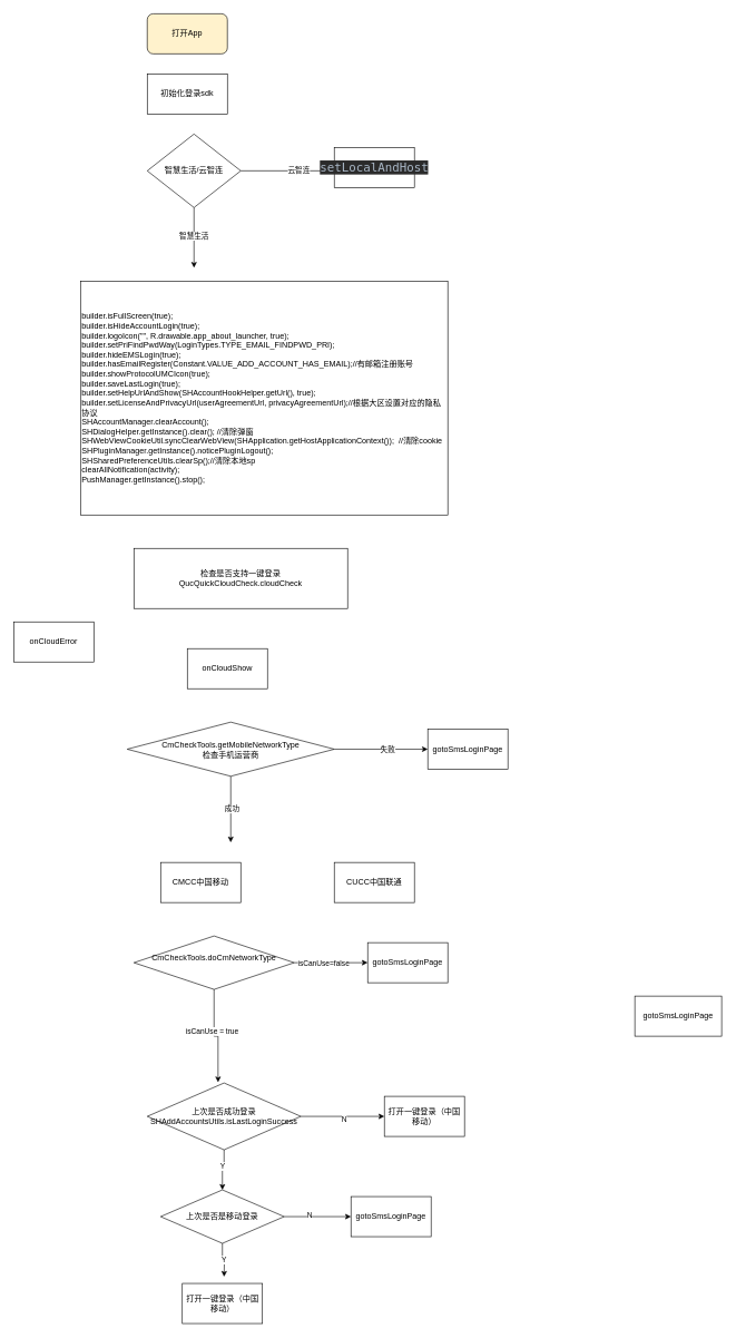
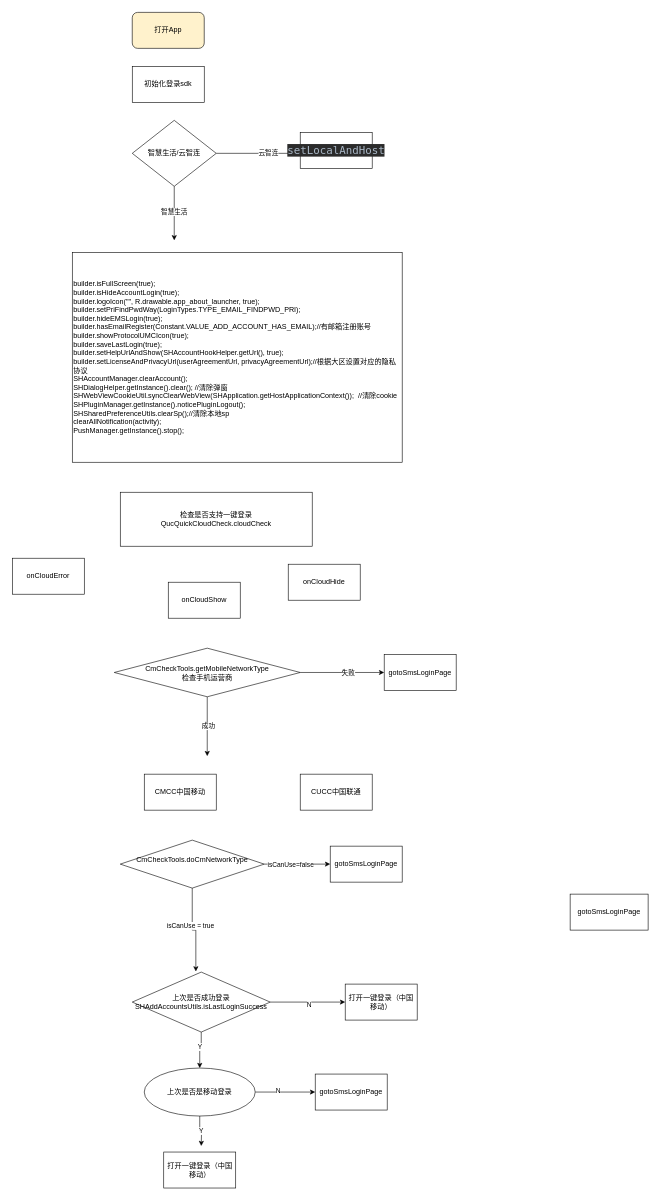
  <mxCell id="0" />
  <mxCell id="1" parent="0" />
  <mxCell id="2" value="打开App" style="rounded=1;whiteSpace=wrap;html=1;fillColor=#fff2cc;" vertex="1" parent="1"><mxGeometry x="220" y="20" width="120" height="60" as="geometry" /></mxCell>
  <mxCell id="3" value="初始化登录sdk" style="whiteSpace=wrap;html=1;" vertex="1" parent="1"><mxGeometry x="220" y="110" width="120" height="60" as="geometry" /></mxCell>
  <mxCell id="4" style="edgeStyle=orthogonalEdgeStyle;rounded=0;orthogonalLoop=1;jettySize=auto;html=1;" edge="1" parent="1" source="8"><mxGeometry relative="1" as="geometry"><mxPoint x="290" y="400" as="targetPoint" /></mxGeometry></mxCell>
  <mxCell id="5" value="智慧生活" style="edgeLabel;html=1;align=center;verticalAlign=middle;resizable=0;points=[];" vertex="1" connectable="0" parent="4"><mxGeometry x="-0.072" y="-1" relative="1" as="geometry"><mxPoint as="offset" /></mxGeometry></mxCell>
  <mxCell id="6" style="edgeStyle=orthogonalEdgeStyle;rounded=0;orthogonalLoop=1;jettySize=auto;html=1;" edge="1" parent="1" source="8"><mxGeometry relative="1" as="geometry"><mxPoint x="540" y="255" as="targetPoint" /></mxGeometry></mxCell>
  <mxCell id="7" value="云智连" style="edgeLabel;html=1;align=center;verticalAlign=middle;resizable=0;points=[];" vertex="1" connectable="0" parent="6"><mxGeometry x="-0.047" y="2" relative="1" as="geometry"><mxPoint as="offset" /></mxGeometry></mxCell>
  <mxCell id="8" value="智慧生活/云智连" style="rhombus;whiteSpace=wrap;html=1;" vertex="1" parent="1"><mxGeometry x="220" y="200" width="140" height="110" as="geometry" /></mxCell>
  <mxCell id="9" value="&lt;div style=&quot;background-color:#2b2b2b;color:#a9b7c6;font-family:'Courier New',monospace;font-size:13.5pt;&quot;&gt;&lt;pre&gt;setLocalAndHost&lt;/pre&gt;&lt;/div&gt;" style="whiteSpace=wrap;html=1;" vertex="1" parent="1"><mxGeometry x="500" y="220" width="120" height="60" as="geometry" /></mxCell>
  <mxCell id="10" value="&lt;div&gt;builder.isFullScreen(true);&lt;/div&gt;&lt;div&gt;builder.isHideAccountLogin(true);&lt;/div&gt;&lt;div&gt;builder.logoIcon(&quot;&quot;, R.drawable.app_about_launcher, true);&lt;/div&gt;&lt;div&gt;builder.setPriFindPwdWay(LoginTypes.TYPE_EMAIL_FINDPWD_PRI);&lt;/div&gt;&lt;div&gt;builder.hideEMSLogin(true);&lt;/div&gt;&lt;div&gt;builder.hasEmailRegister(Constant.VALUE_ADD_ACCOUNT_HAS_EMAIL);//有邮箱注册账号&lt;/div&gt;&lt;div&gt;builder.showProtocolUMCIcon(true);&lt;/div&gt;&lt;div&gt;&lt;div&gt;builder.saveLastLogin(true);&lt;/div&gt;&lt;div&gt;builder.setHelpUrlAndShow(SHAccountHookHelper.getUrl(), true);&lt;/div&gt;&lt;/div&gt;&lt;div&gt;builder.setLicenseAndPrivacyUrl(userAgreementUrl, privacyAgreementUrl);//根据大区设置对应的隐私协议&lt;br&gt;&lt;/div&gt;&lt;div&gt;&lt;div&gt;SHAccountManager.clearAccount();&lt;/div&gt;&lt;div&gt;SHDialogHelper.getInstance().clear(); //清除弹窗&lt;/div&gt;&lt;div&gt;SHWebViewCookieUtil.syncClearWebView(SHApplication.getHostApplicationContext());&amp;nbsp; //清除cookie&lt;/div&gt;&lt;div&gt;SHPluginManager.getInstance().noticePluginLogout();&lt;/div&gt;&lt;div&gt;SHSharedPreferenceUtils.clearSp();//清除本地sp&lt;/div&gt;&lt;div&gt;clearAllNotification(activity);&lt;/div&gt;&lt;div&gt;PushManager.getInstance().stop();&lt;/div&gt;&lt;/div&gt;" style="whiteSpace=wrap;html=1;align=left;" vertex="1" parent="1"><mxGeometry x="120" y="420" width="550" height="350" as="geometry" /></mxCell>
  <mxCell id="11" value="检查是否支持一键登录&lt;br&gt;&lt;div style=&quot;text-align: left;&quot;&gt;&lt;span style=&quot;background-color: initial;&quot;&gt;QucQuickCloudCheck.cloudCheck&lt;/span&gt;&lt;/div&gt;" style="whiteSpace=wrap;html=1;" vertex="1" parent="1"><mxGeometry x="200" y="820" width="320" height="90" as="geometry" /></mxCell>
+ <mxCell id="12" value="onCloudHide" style="whiteSpace=wrap;html=1;" vertex="1" parent="1"><mxGeometry x="480" y="940" width="120" height="60" as="geometry" /></mxCell>
  <mxCell id="13" value="onCloudShow" style="whiteSpace=wrap;html=1;" vertex="1" parent="1"><mxGeometry x="280" y="970" width="120" height="60" as="geometry" /></mxCell>
  <mxCell id="14" value="onCloudError" style="whiteSpace=wrap;html=1;" vertex="1" parent="1"><mxGeometry x="20" y="930" width="120" height="60" as="geometry" /></mxCell>
  <mxCell id="15" style="edgeStyle=orthogonalEdgeStyle;rounded=0;orthogonalLoop=1;jettySize=auto;html=1;" edge="1" parent="1" source="19"><mxGeometry relative="1" as="geometry"><mxPoint x="345" y="1260" as="targetPoint" /></mxGeometry></mxCell>
  <mxCell id="16" value="成功" style="edgeLabel;html=1;align=center;verticalAlign=middle;resizable=0;points=[];" vertex="1" connectable="0" parent="15"><mxGeometry x="-0.035" y="1" relative="1" as="geometry"><mxPoint as="offset" /></mxGeometry></mxCell>
  <mxCell id="17" style="edgeStyle=orthogonalEdgeStyle;rounded=0;orthogonalLoop=1;jettySize=auto;html=1;" edge="1" parent="1" source="19"><mxGeometry relative="1" as="geometry"><mxPoint x="640" y="1120.5" as="targetPoint" /></mxGeometry></mxCell>
  <mxCell id="18" value="失败" style="edgeLabel;html=1;align=center;verticalAlign=middle;resizable=0;points=[];" vertex="1" connectable="0" parent="17"><mxGeometry x="0.132" relative="1" as="geometry"><mxPoint as="offset" /></mxGeometry></mxCell>
  <mxCell id="19" value="CmCheckTools.getMobileNetworkType&lt;br style=&quot;border-color: var(--border-color);&quot;&gt;检查手机运营商" style="rhombus;whiteSpace=wrap;html=1;" vertex="1" parent="1"><mxGeometry x="190" y="1080" width="310" height="81" as="geometry" /></mxCell>
  <mxCell id="20" value="gotoSmsLoginPage" style="whiteSpace=wrap;html=1;" vertex="1" parent="1"><mxGeometry x="640" y="1090.5" width="120" height="60" as="geometry" /></mxCell>
  <mxCell id="21" value="CMCC中国移动" style="whiteSpace=wrap;html=1;" vertex="1" parent="1"><mxGeometry x="240" y="1290" width="120" height="60" as="geometry" /></mxCell>
  <mxCell id="22" value="CUCC中国联通" style="whiteSpace=wrap;html=1;" vertex="1" parent="1"><mxGeometry x="500" y="1290" width="120" height="60" as="geometry" /></mxCell>
  <mxCell id="23" style="edgeStyle=orthogonalEdgeStyle;rounded=0;orthogonalLoop=1;jettySize=auto;html=1;exitX=0.5;exitY=1;exitDx=0;exitDy=0;entryX=0.5;entryY=0;entryDx=0;entryDy=0;" edge="1" parent="1" source="27" target="31"><mxGeometry relative="1" as="geometry" /></mxCell>
  <mxCell id="24" value="Y" style="edgeLabel;html=1;align=center;verticalAlign=middle;resizable=0;points=[];" vertex="1" connectable="0" parent="23"><mxGeometry x="-0.229" y="-3" relative="1" as="geometry"><mxPoint as="offset" /></mxGeometry></mxCell>
  <mxCell id="25" style="edgeStyle=orthogonalEdgeStyle;rounded=0;orthogonalLoop=1;jettySize=auto;html=1;" edge="1" parent="1" source="27"><mxGeometry relative="1" as="geometry"><mxPoint x="575" y="1670" as="targetPoint" /></mxGeometry></mxCell>
  <mxCell id="26" value="N" style="edgeLabel;html=1;align=center;verticalAlign=middle;resizable=0;points=[];" vertex="1" connectable="0" parent="25"><mxGeometry x="0.043" y="-4" relative="1" as="geometry"><mxPoint as="offset" /></mxGeometry></mxCell>
  <mxCell id="27" value="上次是否成功登录&lt;br&gt;SHAddAccountsUtils.isLastLoginSuccess" style="rhombus;whiteSpace=wrap;html=1;" vertex="1" parent="1"><mxGeometry x="220" y="1620" width="230" height="100" as="geometry" /></mxCell>
  <mxCell id="28" value="Y" style="edgeStyle=orthogonalEdgeStyle;rounded=0;orthogonalLoop=1;jettySize=auto;html=1;" edge="1" parent="1" source="31"><mxGeometry relative="1" as="geometry"><mxPoint x="335" y="1910" as="targetPoint" /></mxGeometry></mxCell>
  <mxCell id="29" style="edgeStyle=orthogonalEdgeStyle;rounded=0;orthogonalLoop=1;jettySize=auto;html=1;entryX=0;entryY=0.5;entryDx=0;entryDy=0;" edge="1" parent="1" source="31" target="33"><mxGeometry relative="1" as="geometry" /></mxCell>
  <mxCell id="30" value="N" style="edgeLabel;html=1;align=center;verticalAlign=middle;resizable=0;points=[];" vertex="1" connectable="0" parent="29"><mxGeometry x="-0.26" y="3" relative="1" as="geometry"><mxPoint as="offset" /></mxGeometry></mxCell>
- <mxCell id="31" value="上次是否是移动登录" style="rhombus;whiteSpace=wrap;html=1;" vertex="1" parent="1"><mxGeometry x="240" y="1780" width="185" height="80" as="geometry" /></mxCell>
+ <mxCell id="31" value="上次是否是移动登录" style="ellipse;whiteSpace=wrap;html=1;" vertex="1" parent="1"><mxGeometry x="240" y="1780" width="185" height="80" as="geometry" /></mxCell>
  <mxCell id="32" value="打开一键登录（中国移动）" style="whiteSpace=wrap;html=1;" vertex="1" parent="1"><mxGeometry x="272.5" y="1920" width="120" height="60" as="geometry" /></mxCell>
  <mxCell id="33" value="gotoSmsLoginPage" style="whiteSpace=wrap;html=1;" vertex="1" parent="1"><mxGeometry x="525" y="1790" width="120" height="60" as="geometry" /></mxCell>
  <mxCell id="34" value="打开一键登录（中国移动）" style="whiteSpace=wrap;html=1;" vertex="1" parent="1"><mxGeometry x="575" y="1640" width="120" height="60" as="geometry" /></mxCell>
  <mxCell id="35" style="edgeStyle=orthogonalEdgeStyle;rounded=0;orthogonalLoop=1;jettySize=auto;html=1;" edge="1" parent="1" source="37"><mxGeometry relative="1" as="geometry"><mxPoint x="550" y="1440" as="targetPoint" /></mxGeometry></mxCell>
  <mxCell id="36" value="isCanUse=false" style="edgeLabel;html=1;align=center;verticalAlign=middle;resizable=0;points=[];" vertex="1" connectable="0" parent="35"><mxGeometry x="-0.222" y="-1" relative="1" as="geometry"><mxPoint as="offset" /></mxGeometry></mxCell>
  <mxCell id="37" value="CmCheckTools.doCmNetworkType&lt;div&gt;&lt;br/&gt;&lt;/div&gt;" style="rhombus;whiteSpace=wrap;html=1;" vertex="1" parent="1"><mxGeometry x="200" y="1400" width="240" height="80" as="geometry" /></mxCell>
  <mxCell id="38" style="edgeStyle=orthogonalEdgeStyle;rounded=0;orthogonalLoop=1;jettySize=auto;html=1;entryX=0.461;entryY=-0.01;entryDx=0;entryDy=0;entryPerimeter=0;" edge="1" parent="1" source="37" target="27"><mxGeometry relative="1" as="geometry" /></mxCell>
  <mxCell id="39" value="isCanUse = true" style="edgeLabel;html=1;align=center;verticalAlign=middle;resizable=0;points=[];" vertex="1" connectable="0" parent="38"><mxGeometry x="-0.145" y="-4" relative="1" as="geometry"><mxPoint as="offset" /></mxGeometry></mxCell>
  <mxCell id="40" value="gotoSmsLoginPage" style="whiteSpace=wrap;html=1;" vertex="1" parent="1"><mxGeometry x="550" y="1410" width="120" height="60" as="geometry" /></mxCell>
  <mxCell id="41" value="gotoSmsLoginPage" style="whiteSpace=wrap;html=1;" vertex="1" parent="1"><mxGeometry x="950" y="1490" width="130" height="60" as="geometry" /></mxCell>
